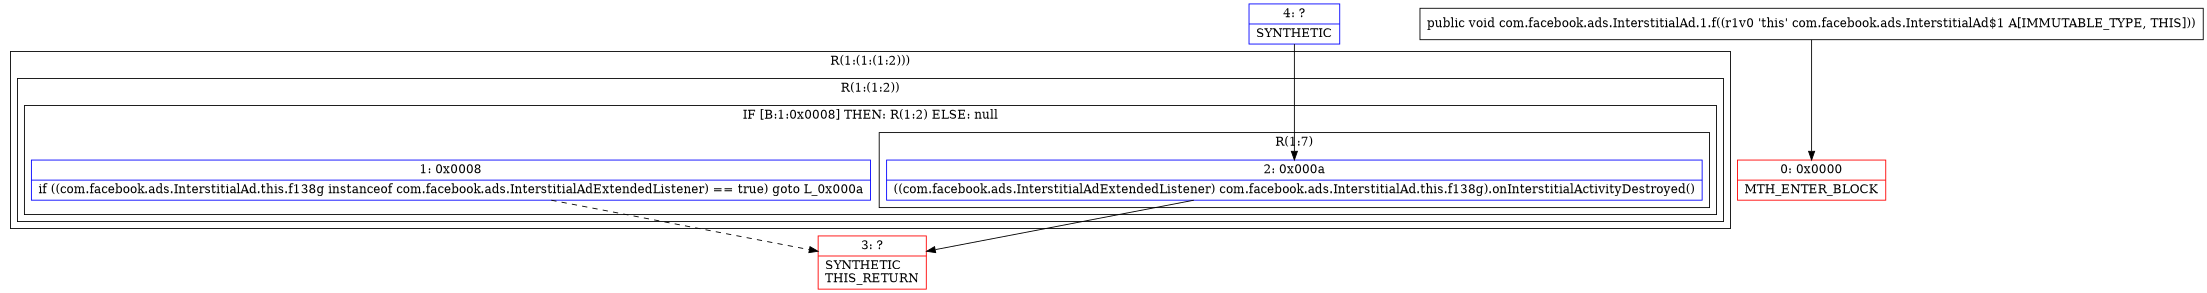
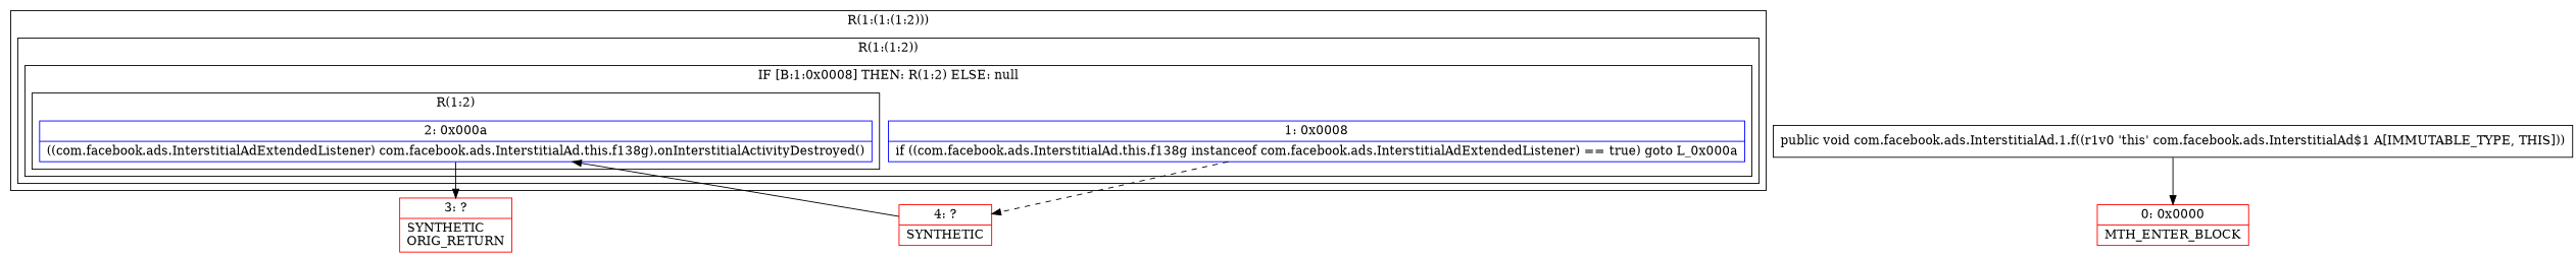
  digraph {
    node [color=red shape=record]
    n1 [color=blue label="{2\:\ 0x000a|((com.facebook.ads.InterstitialAdExtendedListener) com.facebook.ads.InterstitialAd.this.f138g).onInterstitialActivityDestroyed()\l}"]
    n2 [color=blue label="{1\:\ 0x0008|if ((com.facebook.ads.InterstitialAd.this.f138g instanceof com.facebook.ads.InterstitialAdExtendedListener) == true) goto L_0x000a\l}"]
-   n3 [label="{3\:\ ?|SYNTHETIC\lTHIS_RETURN\l}"]
-   n4 [color=blue label="{4\:\ ?|SYNTHETIC\l}"]
+   n3 [label="{3\:\ ?|SYNTHETIC\lORIG_RETURN\l}"]
+   n4 [label="{4\:\ ?|SYNTHETIC\l}"]
    n5 [label="{0\:\ 0x0000|MTH_ENTER_BLOCK\l}"]
    n6 [label="{public void com.facebook.ads.InterstitialAd.1.f((r1v0 'this' com.facebook.ads.InterstitialAd$1 A[IMMUTABLE_TYPE, THIS])) }" color=""]
    subgraph cluster_1 {
      label="R(1:(1:(1:2)))"
      subgraph cluster_2 {
        label="R(1:(1:2))"
        subgraph cluster_3 {
          label="IF [B:1:0x0008] THEN: R(1:2) ELSE: null"
          n2
          subgraph cluster_4 {
-           label="R(1:7)"
+           label="R(1:2)"
            n1
          }
        }
      }
    }
    n1 -> n3
-   n2 -> n3 [style=dashed]
+   n2 -> n4 [style=dashed]
    n4 -> n1
    n6 -> n5
  }
